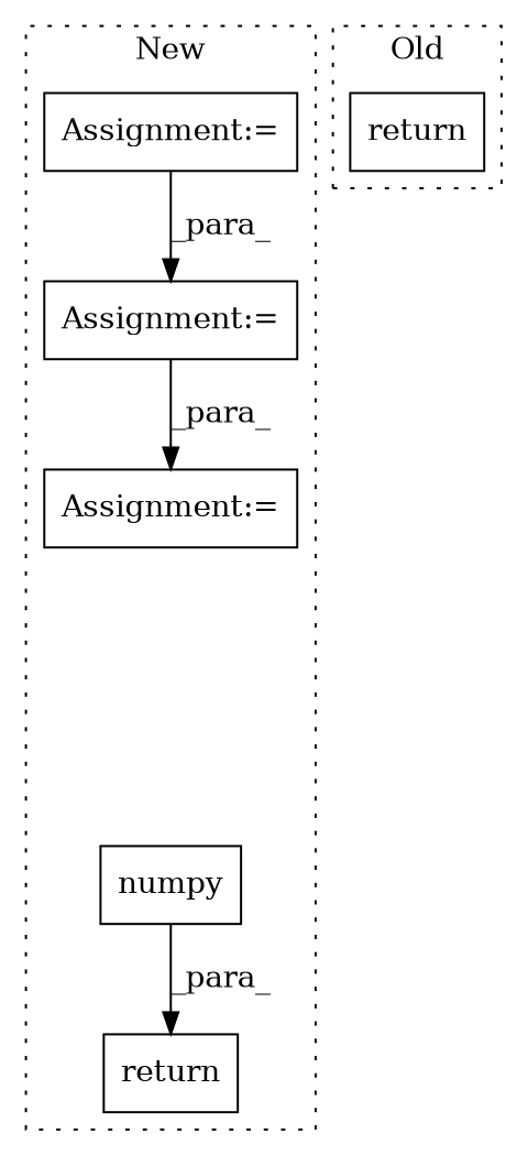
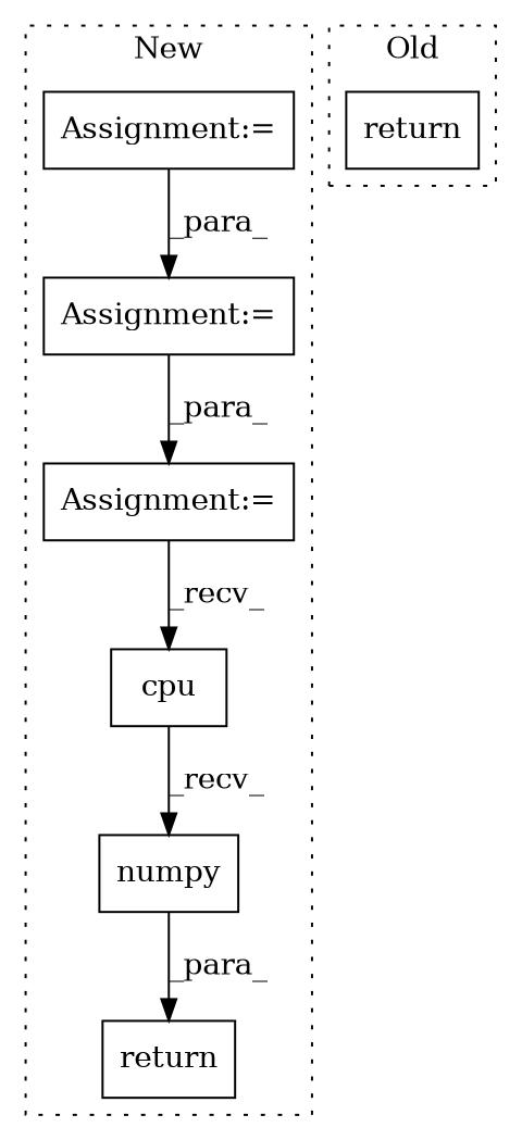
  digraph {
    node [a=7 l=7 shape=box]
+   n1 [a=32 l=5 label=cpu s=2099]
    n2 [a=32 label=numpy s=2105]
    n3 [a=41 label=return s=2083]
    n4 [l=1 label="Assignment:=" s=1616]
    n5 [l=1 label="Assignment:=" s=1975]
    n6 [l=26 label="Assignment:=" s=1934]
    n7 [a=41 label=return s=6418]
    subgraph cluster_1 {
      label=New
      style=dotted
+     n1
      n2
      n3
      n4
      n5
      n6
    }
    subgraph cluster_2 {
      label=Old
      style=dotted
      n7
    }
+   n1 -> n2 [label=_recv_]
    n2 -> n3 [label=_para_]
    n4 -> n6 [label=_para_]
+   n5 -> n1 [label=_recv_]
    n6 -> n5 [label=_para_]
  }
